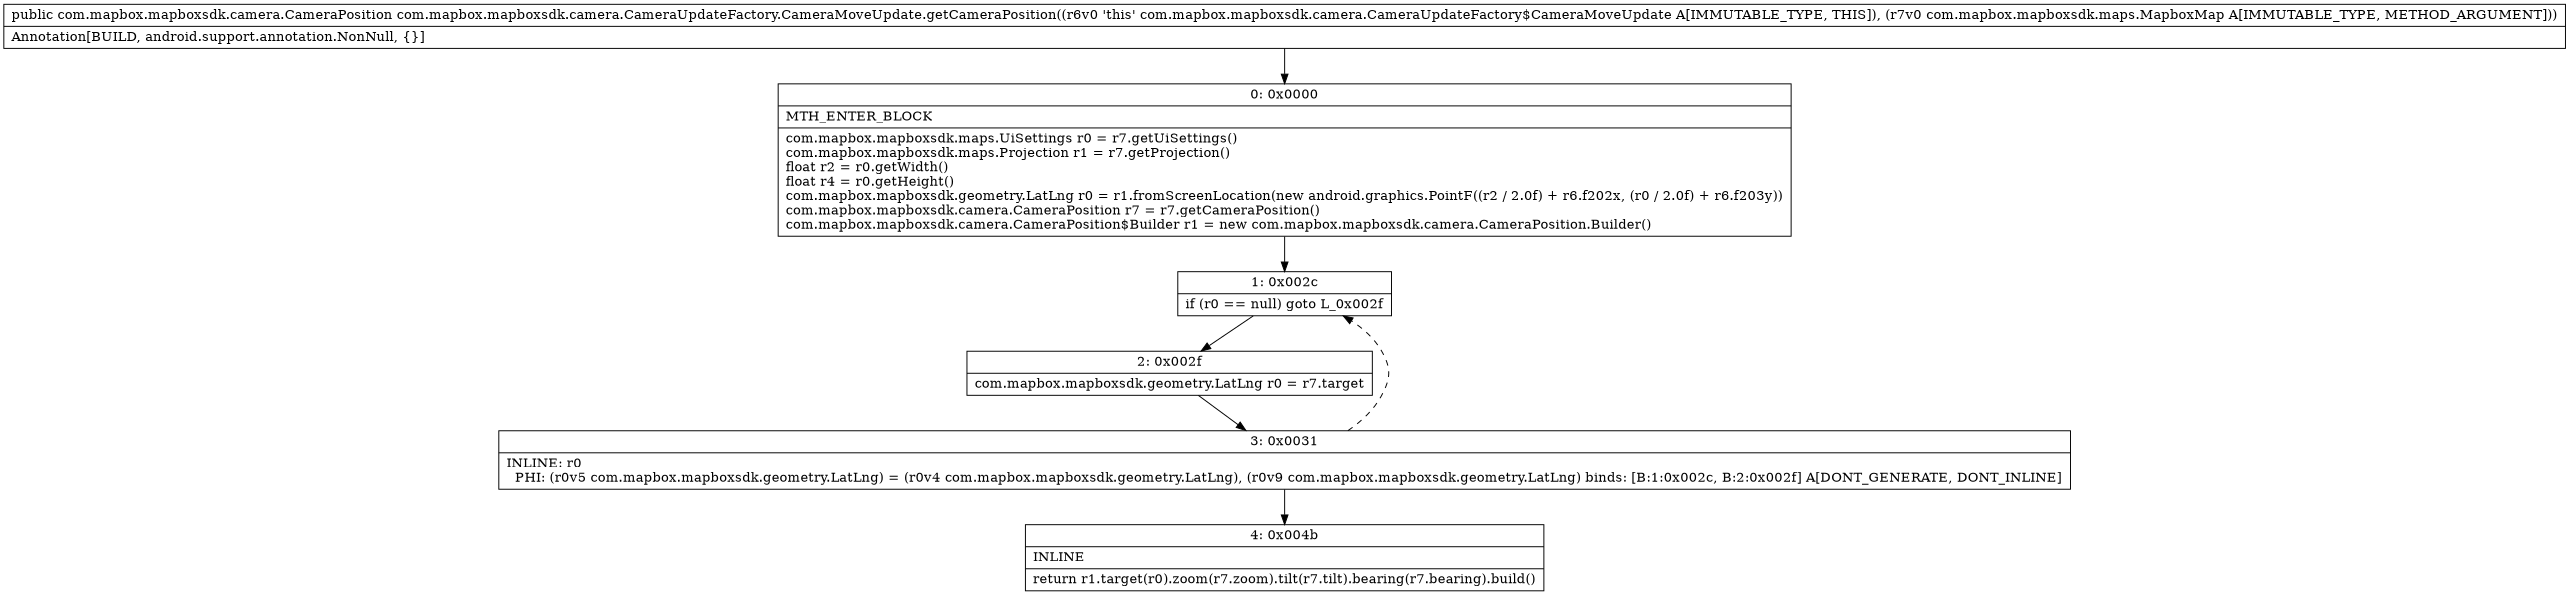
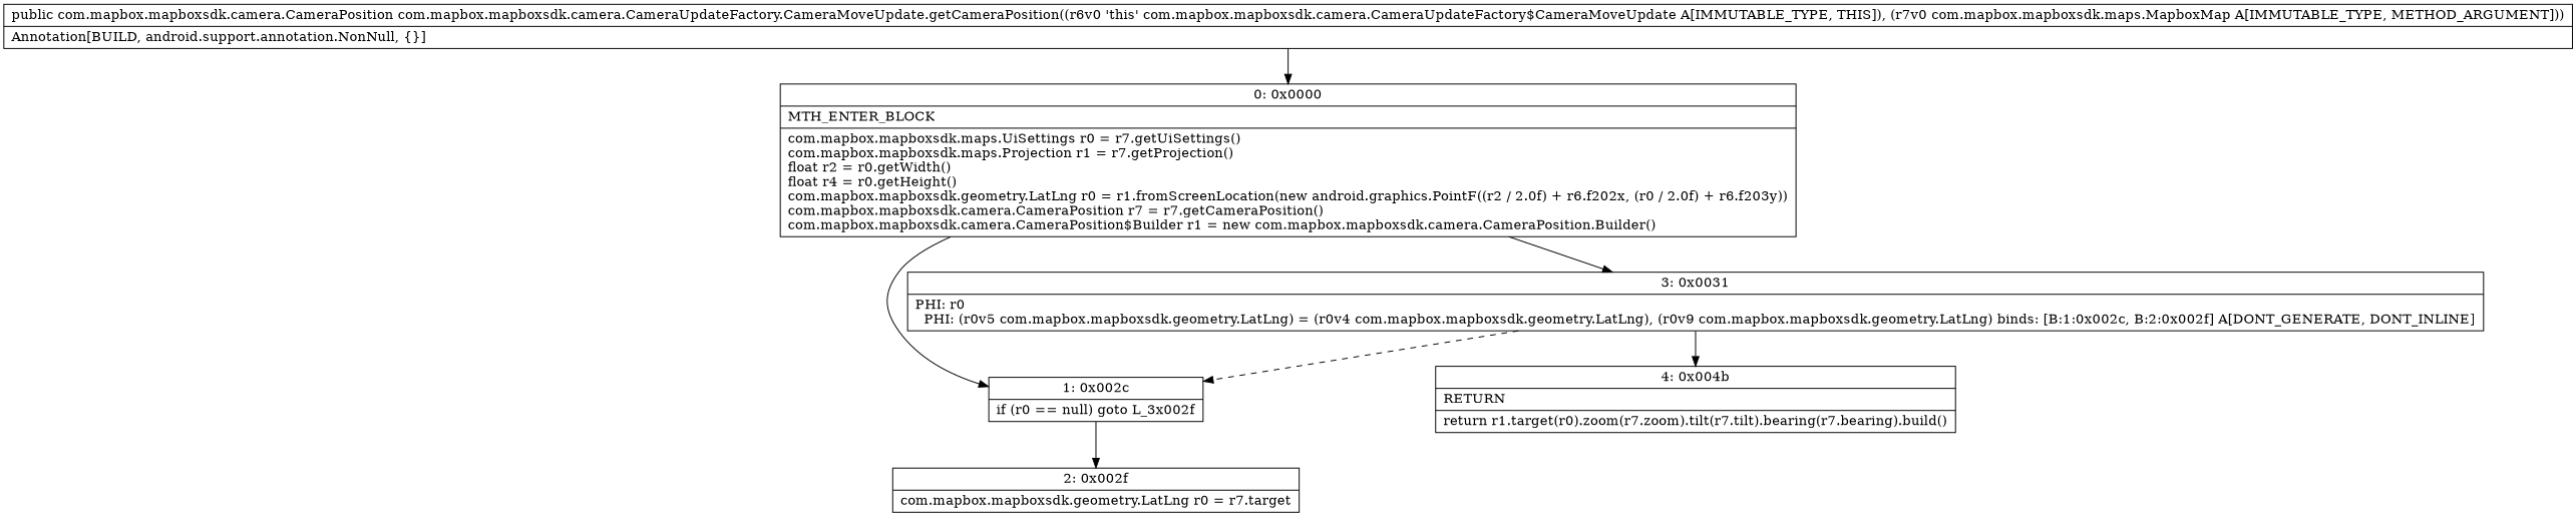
  digraph {
    node [shape=record]
    n1 [label="{0\:\ 0x0000|MTH_ENTER_BLOCK\l|com.mapbox.mapboxsdk.maps.UiSettings r0 = r7.getUiSettings()\lcom.mapbox.mapboxsdk.maps.Projection r1 = r7.getProjection()\lfloat r2 = r0.getWidth()\lfloat r4 = r0.getHeight()\lcom.mapbox.mapboxsdk.geometry.LatLng r0 = r1.fromScreenLocation(new android.graphics.PointF((r2 \/ 2.0f) + r6.f202x, (r0 \/ 2.0f) + r6.f203y))\lcom.mapbox.mapboxsdk.camera.CameraPosition r7 = r7.getCameraPosition()\lcom.mapbox.mapboxsdk.camera.CameraPosition$Builder r1 = new com.mapbox.mapboxsdk.camera.CameraPosition.Builder()\l}"]
-   n2 [label="{1\:\ 0x002c|if (r0 == null) goto L_0x002f\l}"]
+   n2 [label="{1\:\ 0x002c|if (r0 == null) goto L_3x002f\l}"]
    n3 [label="{2\:\ 0x002f|com.mapbox.mapboxsdk.geometry.LatLng r0 = r7.target\l}"]
-   n4 [label="{3\:\ 0x0031|INLINE: r0 \l  PHI: (r0v5 com.mapbox.mapboxsdk.geometry.LatLng) = (r0v4 com.mapbox.mapboxsdk.geometry.LatLng), (r0v9 com.mapbox.mapboxsdk.geometry.LatLng) binds: [B:1:0x002c, B:2:0x002f] A[DONT_GENERATE, DONT_INLINE]\l}"]
-   n5 [label="{4\:\ 0x004b|INLINE\l|return r1.target(r0).zoom(r7.zoom).tilt(r7.tilt).bearing(r7.bearing).build()\l}"]
+   n4 [label="{3\:\ 0x0031|PHI: r0 \l  PHI: (r0v5 com.mapbox.mapboxsdk.geometry.LatLng) = (r0v4 com.mapbox.mapboxsdk.geometry.LatLng), (r0v9 com.mapbox.mapboxsdk.geometry.LatLng) binds: [B:1:0x002c, B:2:0x002f] A[DONT_GENERATE, DONT_INLINE]\l}"]
+   n5 [label="{4\:\ 0x004b|RETURN\l|return r1.target(r0).zoom(r7.zoom).tilt(r7.tilt).bearing(r7.bearing).build()\l}"]
    n6 [label="{public com.mapbox.mapboxsdk.camera.CameraPosition com.mapbox.mapboxsdk.camera.CameraUpdateFactory.CameraMoveUpdate.getCameraPosition((r6v0 'this' com.mapbox.mapboxsdk.camera.CameraUpdateFactory$CameraMoveUpdate A[IMMUTABLE_TYPE, THIS]), (r7v0 com.mapbox.mapboxsdk.maps.MapboxMap A[IMMUTABLE_TYPE, METHOD_ARGUMENT]))  | Annotation[BUILD, android.support.annotation.NonNull, \{\}]\l}"]
    n1 -> n2
    n2 -> n3
-   n3 -> n4
+   n1 -> n4
    n4 -> n2 [style=dashed]
    n4 -> n5
    n6 -> n1
  }
